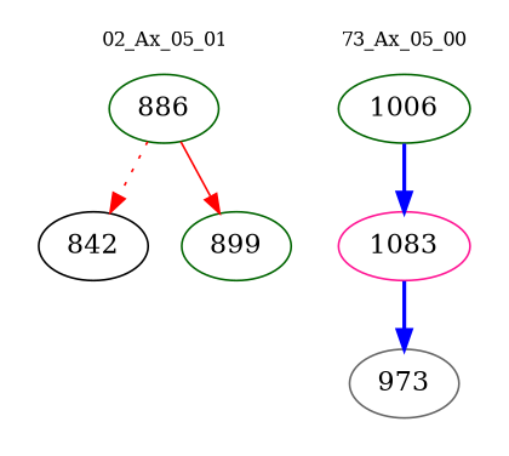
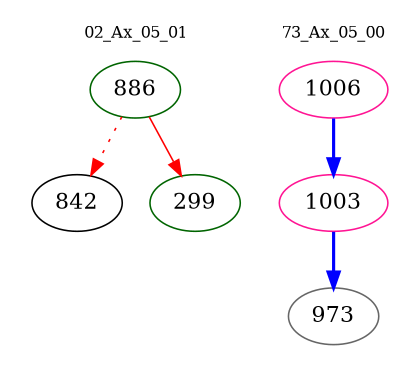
  digraph {
    node [color=darkgreen]
    edge [color=red style=bold]
    n1 [label=886]
    n2 [color=black label=842]
-   n3 [label=899]
-   n4 [color=deeppink label=1083]
+   n3 [label=299]
+   n4 [color=deeppink label=1003]
    n5 [color=gray40 label=973]
-   n6 [label=1006]
+   n6 [color=deeppink label=1006]
    subgraph cluster_1 {
      color=white
      fontsize=10
      label="02_Ax_05_01"
      n1
      n2
      n3
    }
    subgraph cluster_2 {
      color=white
      fontsize=10
      label="73_Ax_05_00"
      n4
      n5
      n6
    }
    n1 -> n2 [style=dotted]
    n1 -> n3 [style=solid]
    n4 -> n5 [color=blue]
    n6 -> n4 [color=blue]
  }
